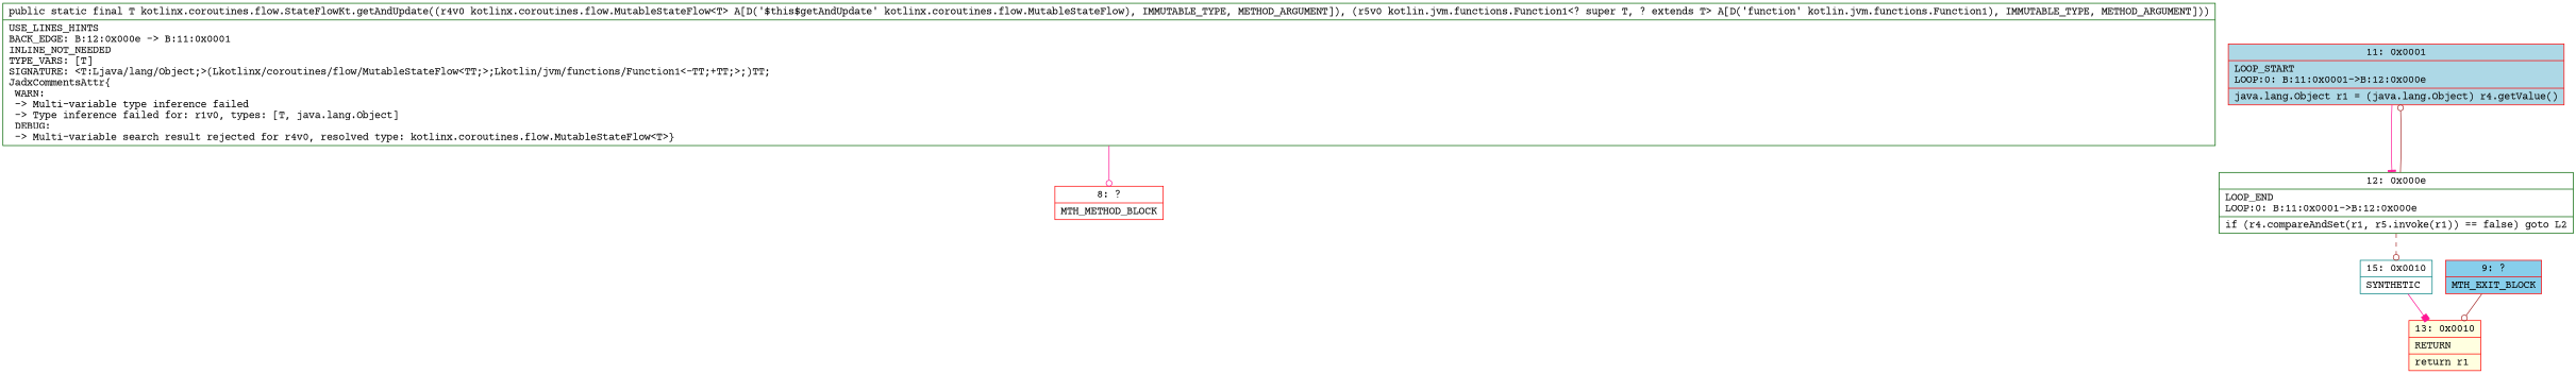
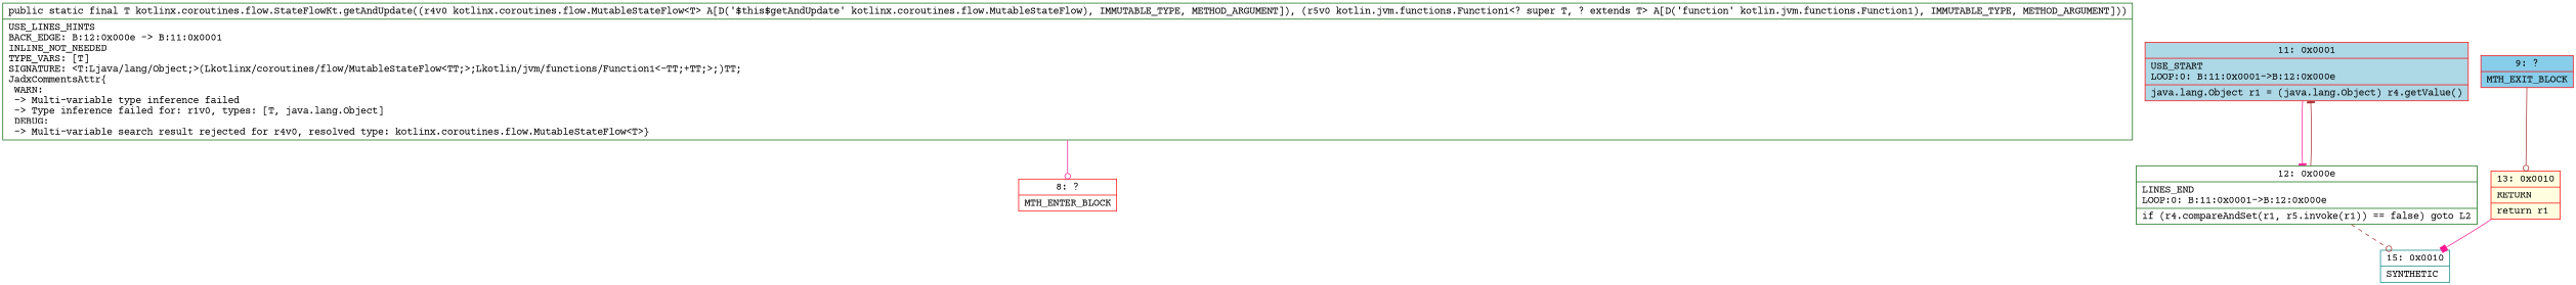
  digraph {
    fontname="Courier Prime"
    node [color=red fillcolor=white fontname="Courier Prime" shape=record style=filled]
    edge [arrowhead=odot color=deeppink fontname="Courier Prime"]
-   n1 [label="{8\:\ ?|MTH_METHOD_BLOCK\l}"]
-   n2 [fillcolor=lightblue label="{11\:\ 0x0001|LOOP_START\lLOOP:0: B:11:0x0001\-\>B:12:0x000e\l|java.lang.Object r1 = (java.lang.Object) r4.getValue()\l}"]
-   n3 [color=darkgreen label="{12\:\ 0x000e|LOOP_END\lLOOP:0: B:11:0x0001\-\>B:12:0x000e\l|if (r4.compareAndSet(r1, r5.invoke(r1)) == false) goto L2\l}"]
+   n1 [label="{8\:\ ?|MTH_ENTER_BLOCK\l}"]
+   n2 [fillcolor=lightblue label="{11\:\ 0x0001|USE_START\lLOOP:0: B:11:0x0001\-\>B:12:0x000e\l|java.lang.Object r1 = (java.lang.Object) r4.getValue()\l}"]
+   n3 [color=darkgreen label="{12\:\ 0x000e|LINES_END\lLOOP:0: B:11:0x0001\-\>B:12:0x000e\l|if (r4.compareAndSet(r1, r5.invoke(r1)) == false) goto L2\l}"]
    n4 [color=teal label="{15\:\ 0x0010|SYNTHETIC\l}"]
    n5 [fillcolor=lightyellow label="{13\:\ 0x0010|RETURN\l|return r1\l}"]
    n6 [fillcolor=skyblue label="{9\:\ ?|MTH_EXIT_BLOCK\l}"]
    n7 [color=darkgreen label="{public static final T kotlinx.coroutines.flow.StateFlowKt.getAndUpdate((r4v0 kotlinx.coroutines.flow.MutableStateFlow\<T\> A[D('$this$getAndUpdate' kotlinx.coroutines.flow.MutableStateFlow), IMMUTABLE_TYPE, METHOD_ARGUMENT]), (r5v0 kotlin.jvm.functions.Function1\<? super T, ? extends T\> A[D('function' kotlin.jvm.functions.Function1), IMMUTABLE_TYPE, METHOD_ARGUMENT]))  | USE_LINES_HINTS\lBACK_EDGE: B:12:0x000e \-\> B:11:0x0001\lINLINE_NOT_NEEDED\lTYPE_VARS: [T]\lSIGNATURE: \<T:Ljava\/lang\/Object;\>(Lkotlinx\/coroutines\/flow\/MutableStateFlow\<TT;\>;Lkotlin\/jvm\/functions\/Function1\<\-TT;+TT;\>;)TT;\lJadxCommentsAttr\{\l WARN: \l \-\> Multi\-variable type inference failed\l \-\> Type inference failed for: r1v0, types: [T, java.lang.Object]\l DEBUG: \l \-\> Multi\-variable search result rejected for r4v0, resolved type: kotlinx.coroutines.flow.MutableStateFlow\<T\>\}\l}"]
    n2 -> n3 [arrowhead=tee]
-   n3 -> n2 [color=brown]
+   n3 -> n2 [arrowhead=tee color=brown]
    n3 -> n4 [color=brown style=dashed]
-   n4 -> n5 [arrowhead=box]
+   n5 -> n4 [arrowhead=box]
    n6 -> n5 [color=brown]
    n7 -> n1
  }
